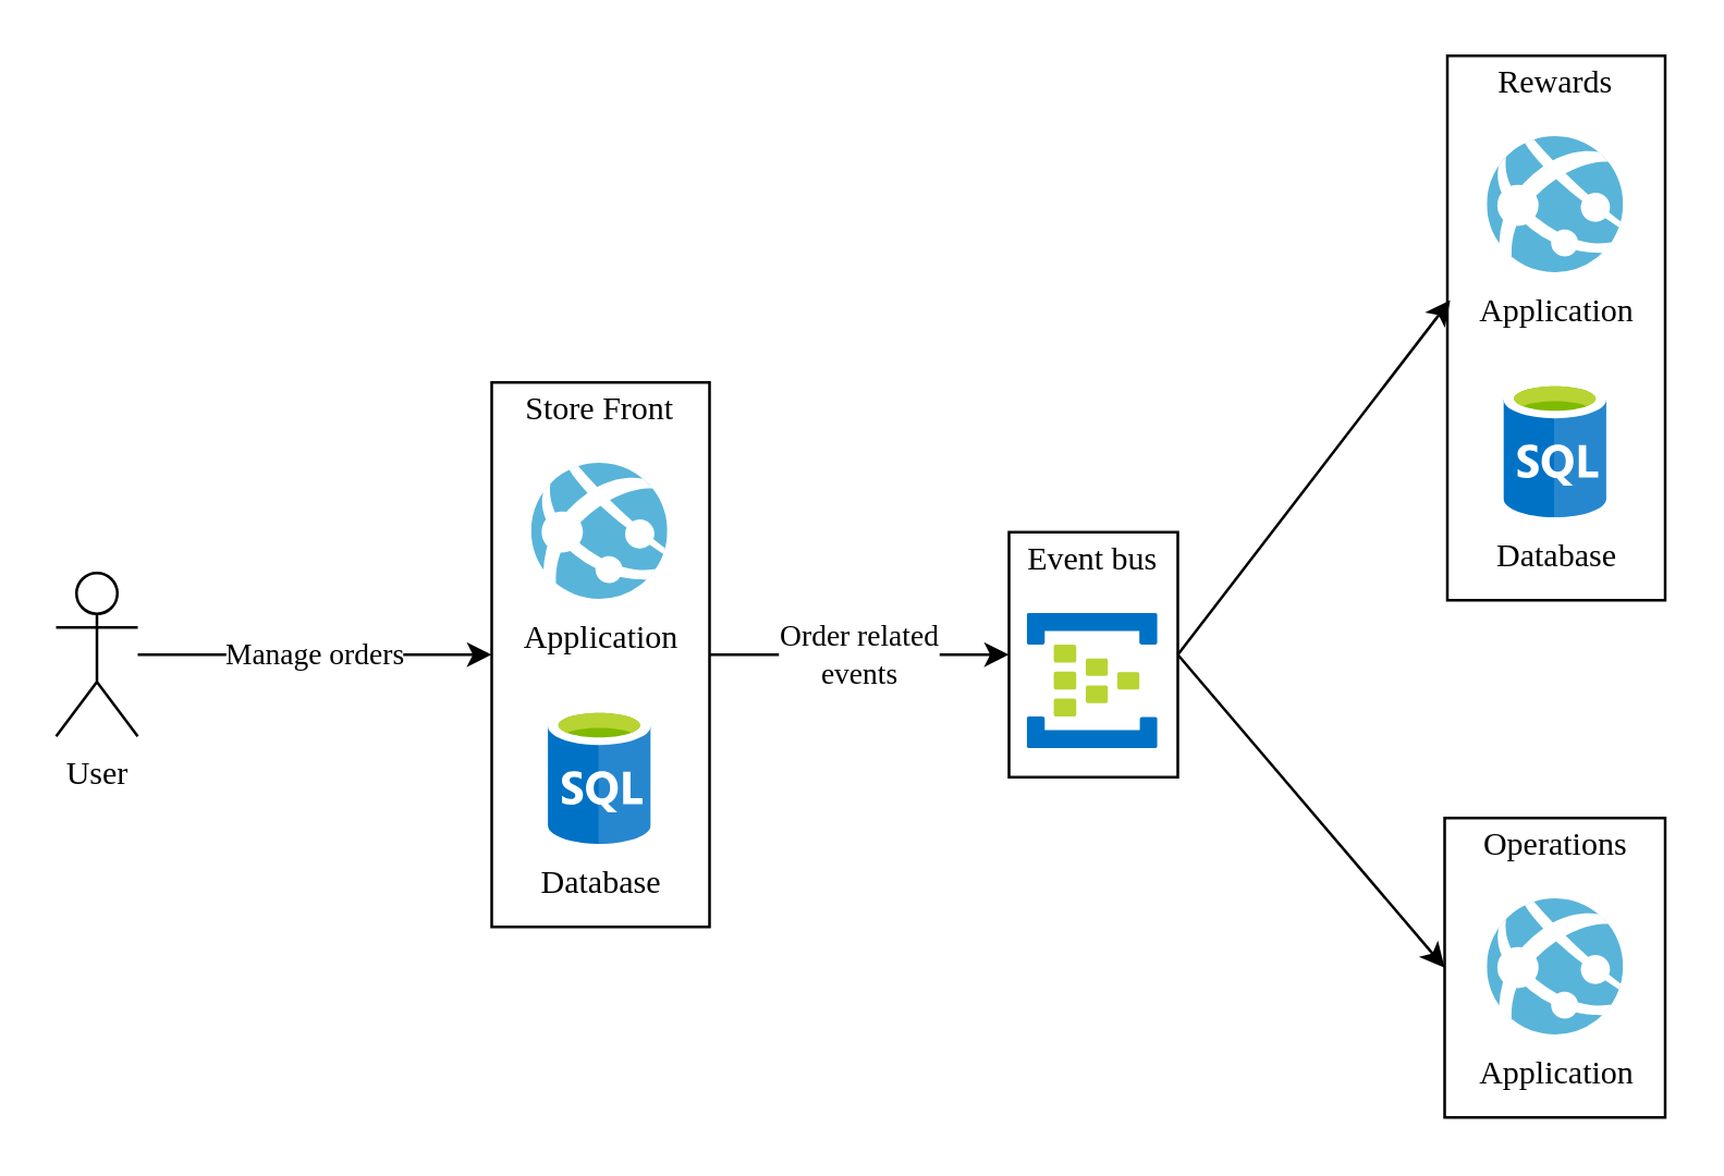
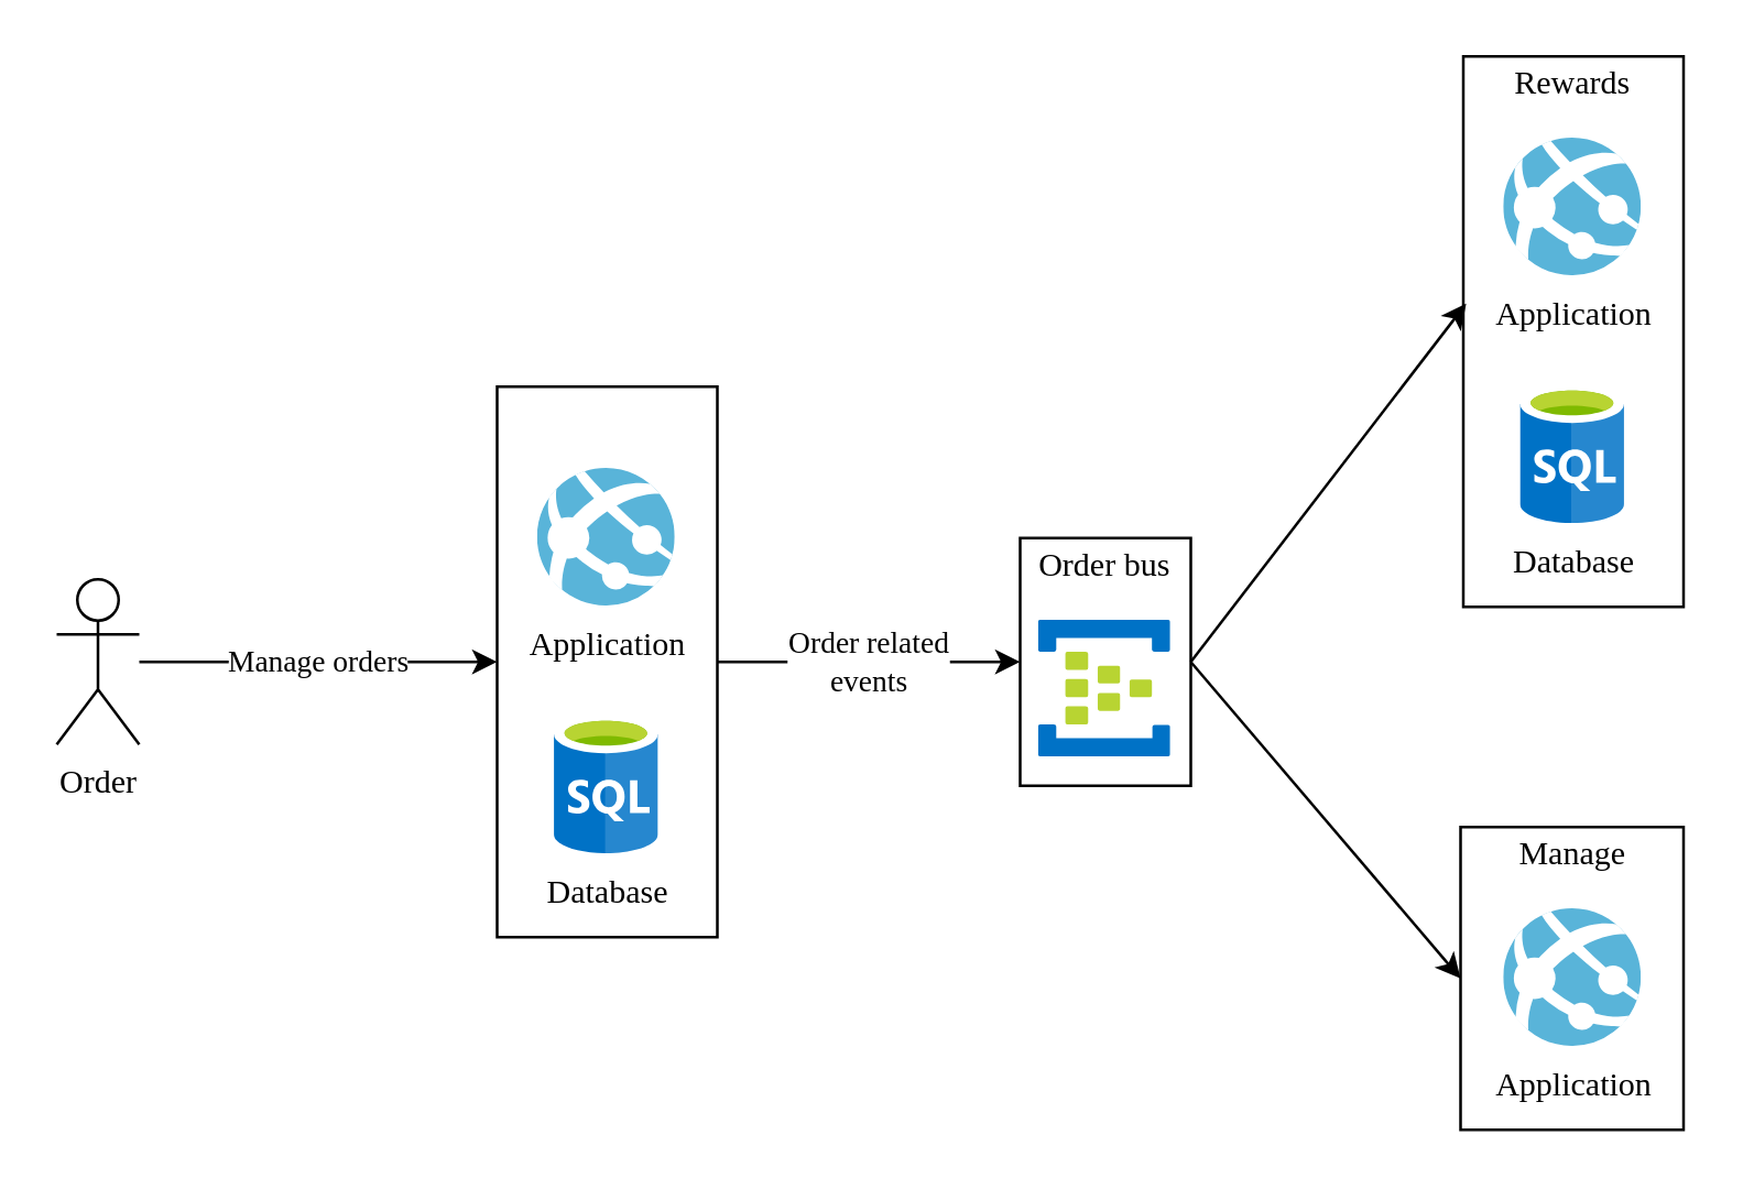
  <mxCell id="0" />
  <mxCell id="1" parent="0" />
  <mxCell id="2" value="" style="group" vertex="1" connectable="0" parent="1"><mxGeometry x="180" y="140" width="80" height="200" as="geometry" /></mxCell>
  <mxCell id="3" value="" style="rounded=0;whiteSpace=wrap;html=1;fontFamily=Ubuntu;" vertex="1" parent="2"><mxGeometry width="80" height="200" as="geometry" /></mxCell>
  <mxCell id="4" value="Database" style="aspect=fixed;html=1;points=[];align=center;image;fontSize=12;image=img/lib/mscae/SQL_Database_generic.svg;fontFamily=Ubuntu;" vertex="1" parent="2"><mxGeometry x="21" y="120" width="38" height="50" as="geometry" /></mxCell>
  <mxCell id="5" value="Application" style="aspect=fixed;html=1;points=[];align=center;image;fontSize=12;image=img/lib/mscae/App_Services.svg;fontFamily=Ubuntu;" vertex="1" parent="2"><mxGeometry x="15" y="30" width="50" height="50" as="geometry" /></mxCell>
- <mxCell id="6" value="Store Front" style="text;html=1;strokeColor=none;fillColor=none;align=center;verticalAlign=middle;whiteSpace=wrap;rounded=0;fontFamily=Ubuntu;" vertex="1" parent="2"><mxGeometry width="80" height="20" as="geometry" /></mxCell>
  <mxCell id="7" value="" style="group" vertex="1" connectable="0" parent="1"><mxGeometry x="531" y="20" width="80" height="200" as="geometry" /></mxCell>
  <mxCell id="8" value="" style="rounded=0;whiteSpace=wrap;html=1;fontFamily=Ubuntu;" vertex="1" parent="7"><mxGeometry width="80" height="200" as="geometry" /></mxCell>
  <mxCell id="9" value="Database" style="aspect=fixed;html=1;points=[];align=center;image;fontSize=12;image=img/lib/mscae/SQL_Database_generic.svg;fontFamily=Ubuntu;" vertex="1" parent="7"><mxGeometry x="21" y="120" width="38" height="50" as="geometry" /></mxCell>
  <mxCell id="10" value="Application" style="aspect=fixed;html=1;points=[];align=center;image;fontSize=12;image=img/lib/mscae/App_Services.svg;fontFamily=Ubuntu;" vertex="1" parent="7"><mxGeometry x="15" y="30" width="50" height="50" as="geometry" /></mxCell>
  <mxCell id="11" value="Rewards" style="text;html=1;strokeColor=none;fillColor=none;align=center;verticalAlign=middle;whiteSpace=wrap;rounded=0;fontFamily=Ubuntu;" vertex="1" parent="7"><mxGeometry width="80" height="20" as="geometry" /></mxCell>
  <mxCell id="12" value="" style="group" vertex="1" connectable="0" parent="1"><mxGeometry x="530" y="300" width="81" height="110" as="geometry" /></mxCell>
  <mxCell id="13" value="" style="rounded=0;whiteSpace=wrap;html=1;fontFamily=Ubuntu;" vertex="1" parent="12"><mxGeometry width="81" height="110" as="geometry" /></mxCell>
  <mxCell id="14" value="Application&lt;br&gt;" style="aspect=fixed;html=1;points=[];align=center;image;fontSize=12;image=img/lib/mscae/App_Services.svg;fontFamily=Ubuntu;" vertex="1" parent="12"><mxGeometry x="16" y="30" width="50" height="50" as="geometry" /></mxCell>
- <mxCell id="15" value="Operations" style="text;html=1;strokeColor=none;fillColor=none;align=center;verticalAlign=middle;whiteSpace=wrap;rounded=0;fontFamily=Ubuntu;" vertex="1" parent="12"><mxGeometry x="1" width="80" height="20" as="geometry" /></mxCell>
+ <mxCell id="15" value="Manage" style="text;html=1;strokeColor=none;fillColor=none;align=center;verticalAlign=middle;whiteSpace=wrap;rounded=0;fontFamily=Ubuntu;" vertex="1" parent="12"><mxGeometry x="1" width="80" height="20" as="geometry" /></mxCell>
  <mxCell id="16" value="" style="endArrow=classic;html=1;fontFamily=Ubuntu;entryX=0;entryY=0.5;entryDx=0;entryDy=0;exitX=1;exitY=0.5;exitDx=0;exitDy=0;" edge="1" parent="1" source="18" target="13"><mxGeometry width="50" height="50" relative="1" as="geometry"><mxPoint x="450" y="340" as="sourcePoint" /><mxPoint x="530" y="420" as="targetPoint" /></mxGeometry></mxCell>
  <mxCell id="17" value="" style="group" vertex="1" connectable="0" parent="1"><mxGeometry x="370" y="195" width="62" height="90" as="geometry" /></mxCell>
  <mxCell id="18" value="" style="rounded=0;whiteSpace=wrap;html=1;fontFamily=Ubuntu;" vertex="1" parent="17"><mxGeometry width="62" height="90" as="geometry" /></mxCell>
  <mxCell id="19" value="" style="aspect=fixed;html=1;points=[];align=center;image;fontSize=12;image=img/lib/mscae/Event_Hubs.svg;fontFamily=Ubuntu;" vertex="1" parent="17"><mxGeometry x="7" y="30" width="48" height="50" as="geometry" /></mxCell>
- <mxCell id="20" value="Event bus" style="text;html=1;strokeColor=none;fillColor=none;align=center;verticalAlign=middle;whiteSpace=wrap;rounded=0;fontFamily=Ubuntu;" vertex="1" parent="17"><mxGeometry width="62" height="20" as="geometry" /></mxCell>
+ <mxCell id="20" value="Order bus" style="text;html=1;strokeColor=none;fillColor=none;align=center;verticalAlign=middle;whiteSpace=wrap;rounded=0;fontFamily=Ubuntu;" vertex="1" parent="17"><mxGeometry width="62" height="20" as="geometry" /></mxCell>
  <mxCell id="21" value="Order related&lt;br&gt;events" style="endArrow=classic;html=1;fontFamily=Ubuntu;exitX=1;exitY=0.5;exitDx=0;exitDy=0;entryX=0;entryY=0.5;entryDx=0;entryDy=0;" edge="1" parent="1" source="3" target="18"><mxGeometry width="50" height="50" relative="1" as="geometry"><mxPoint x="250" y="80" as="sourcePoint" /><mxPoint x="300" y="30" as="targetPoint" /></mxGeometry></mxCell>
  <mxCell id="22" value="" style="endArrow=classic;html=1;fontFamily=Ubuntu;exitX=1;exitY=0.5;exitDx=0;exitDy=0;entryX=0.013;entryY=0.449;entryDx=0;entryDy=0;entryPerimeter=0;" edge="1" parent="1" source="18" target="8"><mxGeometry width="50" height="50" relative="1" as="geometry"><mxPoint x="440" y="80" as="sourcePoint" /><mxPoint x="490" y="30" as="targetPoint" /></mxGeometry></mxCell>
- <mxCell id="23" value="User" style="shape=umlActor;verticalLabelPosition=bottom;verticalAlign=top;html=1;outlineConnect=0;fontFamily=Ubuntu;" vertex="1" parent="1"><mxGeometry x="20" y="210" width="30" height="60" as="geometry" /></mxCell>
+ <mxCell id="23" value="Order" style="shape=umlActor;verticalLabelPosition=bottom;verticalAlign=top;html=1;outlineConnect=0;fontFamily=Ubuntu;" vertex="1" parent="1"><mxGeometry x="20" y="210" width="30" height="60" as="geometry" /></mxCell>
  <mxCell id="24" value="Manage orders" style="endArrow=classic;html=1;fontFamily=Ubuntu;entryX=0;entryY=0.5;entryDx=0;entryDy=0;" edge="1" parent="1" source="23" target="3"><mxGeometry width="50" height="50" relative="1" as="geometry"><mxPoint x="100" y="280" as="sourcePoint" /><mxPoint x="150" y="230" as="targetPoint" /></mxGeometry></mxCell>
